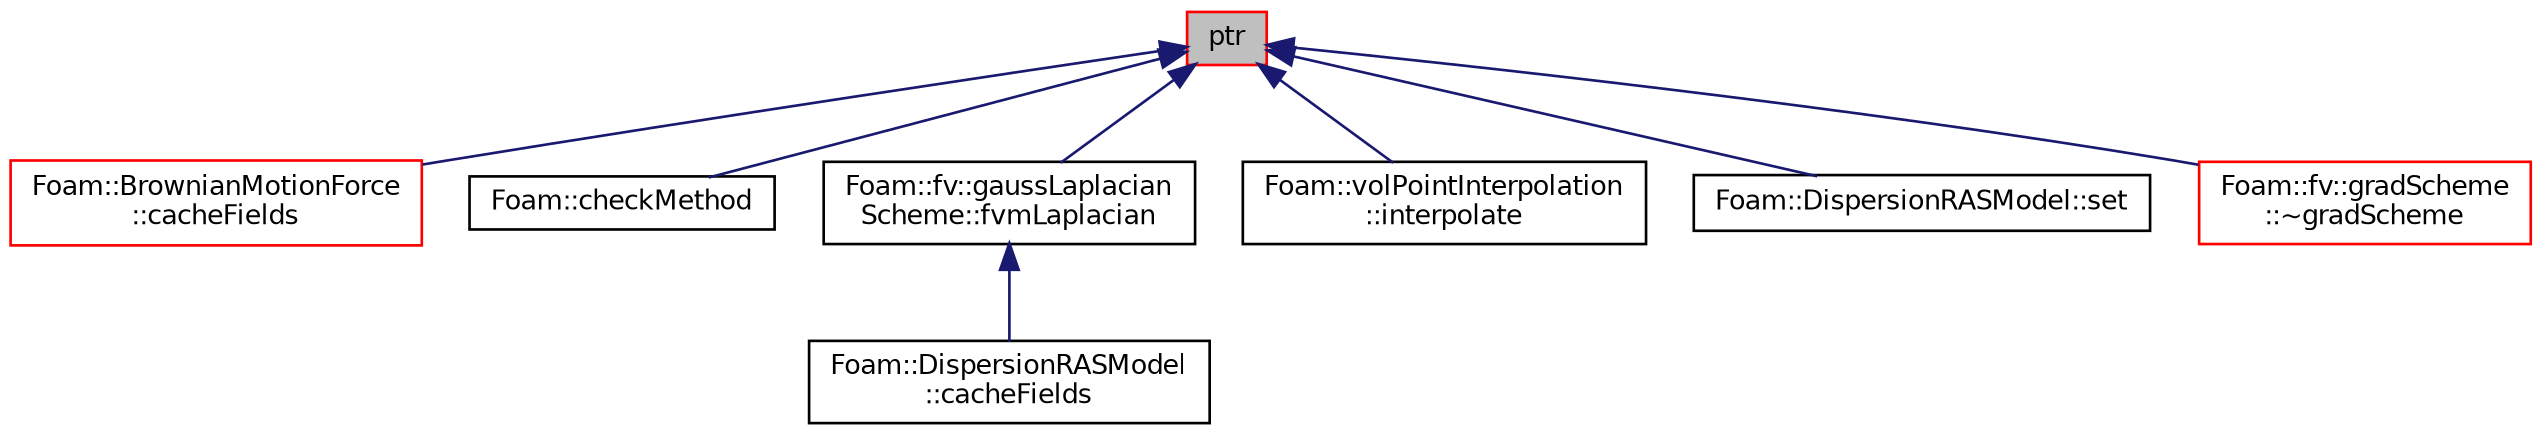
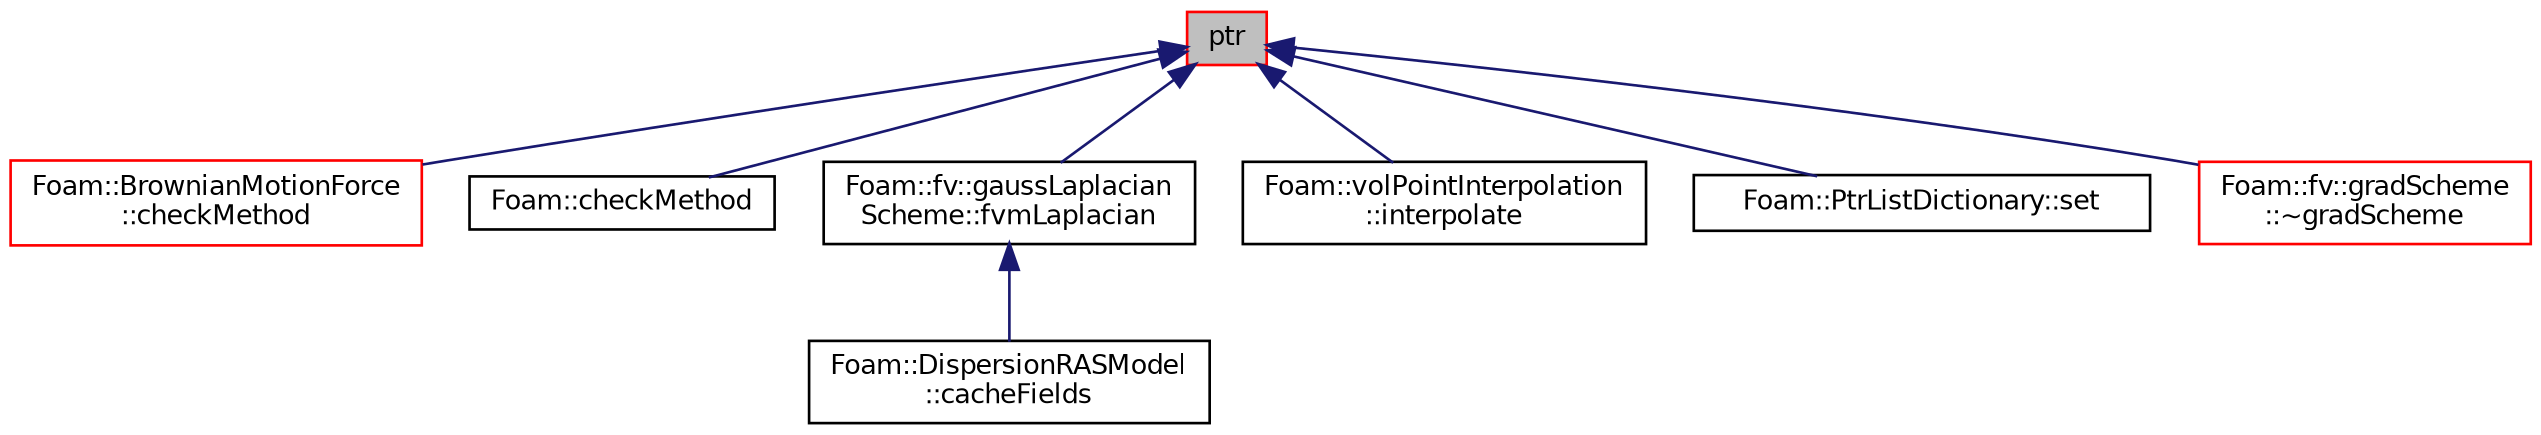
  digraph {
    rankdir=TB
    node [color=black fontname=Helvetica fontsize=10 shape=record]
    edge [color=midnightblue dir=back fontname=Helvetica fontsize=10 labelfontname=Helvetica labelfontsize=10 style=solid]
    n1 [color=red fillcolor=grey75 fontcolor=black height=0.2 label=ptr style=filled width=0.4]
-   n2 [color=red height=0.2 label="Foam::BrownianMotionForce\l::cacheFields" width=0.4]
+   n2 [color=red height=0.2 label="Foam::BrownianMotionForce\l::checkMethod" width=0.4]
    n3 [height=0.2 label="Foam::checkMethod" width=0.4]
    n4 [height=0.2 label="Foam::fv::gaussLaplacian\lScheme::fvmLaplacian" width=0.4]
    n5 [height=0.2 label="Foam::volPointInterpolation\l::interpolate" width=0.4]
-   n6 [height=0.2 label="Foam::DispersionRASModel::set" width=0.4]
+   n6 [height=0.2 label="Foam::PtrListDictionary::set" width=0.4]
    n7 [color=red height=0.2 label="Foam::fv::gradScheme\l::~gradScheme" width=0.4]
    n8 [height=0.2 label="Foam::DispersionRASModel\l::cacheFields" width=0.4]
    n1 -> n2
    n1 -> n3
    n1 -> n4
    n1 -> n5
    n1 -> n6
    n1 -> n7
    n4 -> n8
  }
